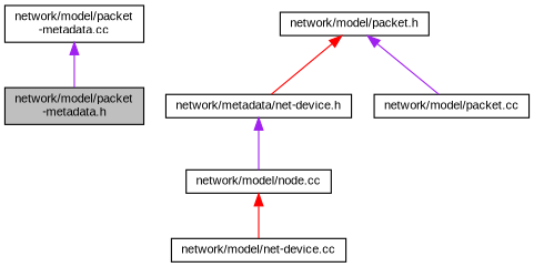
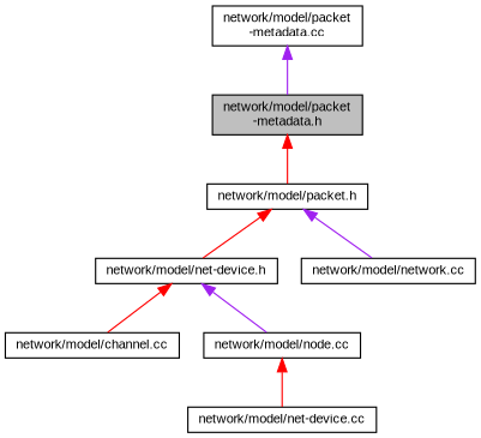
  digraph {
    fontname="Liberation Sans"
    node [color=black fillcolor=white fontname="Liberation Sans" fontsize=10 shape=record style=filled]
    edge [color=red dir=back fontname="Liberation Sans" fontsize=10 labelfontname=Helvetica labelfontsize=10 style=solid]
    n1 [fillcolor=grey75 fontcolor=black height=0.2 label="network/model/packet\l-metadata.h" width=0.4]
    n2 [height=0.2 label="network/model/packet.h" width=0.4]
-   n3 [height=0.2 label="network/metadata/net-device.h" width=0.4]
-   n4 [height=0.2 label="network/model/packet.cc" width=0.4]
+   n3 [height=0.2 label="network/model/net-device.h" width=0.4]
+   n4 [height=0.2 label="network/model/network.cc" width=0.4]
    n5 [height=0.2 label="network/model/packet\l-metadata.cc" width=0.4]
+   n6 [height=0.2 label="network/model/channel.cc" width=0.4]
    n7 [height=0.2 label="network/model/node.cc" width=0.4]
    n8 [height=0.2 label="network/model/net-device.cc" width=0.4]
+   n1 -> n2
    n2 -> n3
    n2 -> n4 [color=purple]
+   n3 -> n6
    n3 -> n7 [color=purple]
    n5 -> n1 [color=purple]
    n7 -> n8
  }
